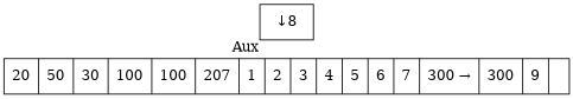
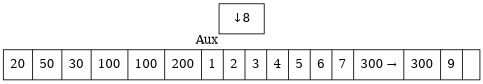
  digraph {
    rankdir=LR
    node [shape=record]
-   n1 [label="{ 20|50|30|100|100|207|1|2|3|4|5|6|7|300 → |300|9|}"]
+   n1 [label="{ 20|50|30|100|100|200|1|2|3|4|5|6|7|300 → |300|9|}"]
    n2 [label=" { ↓ 8}" xlabel=Aux]
  }
